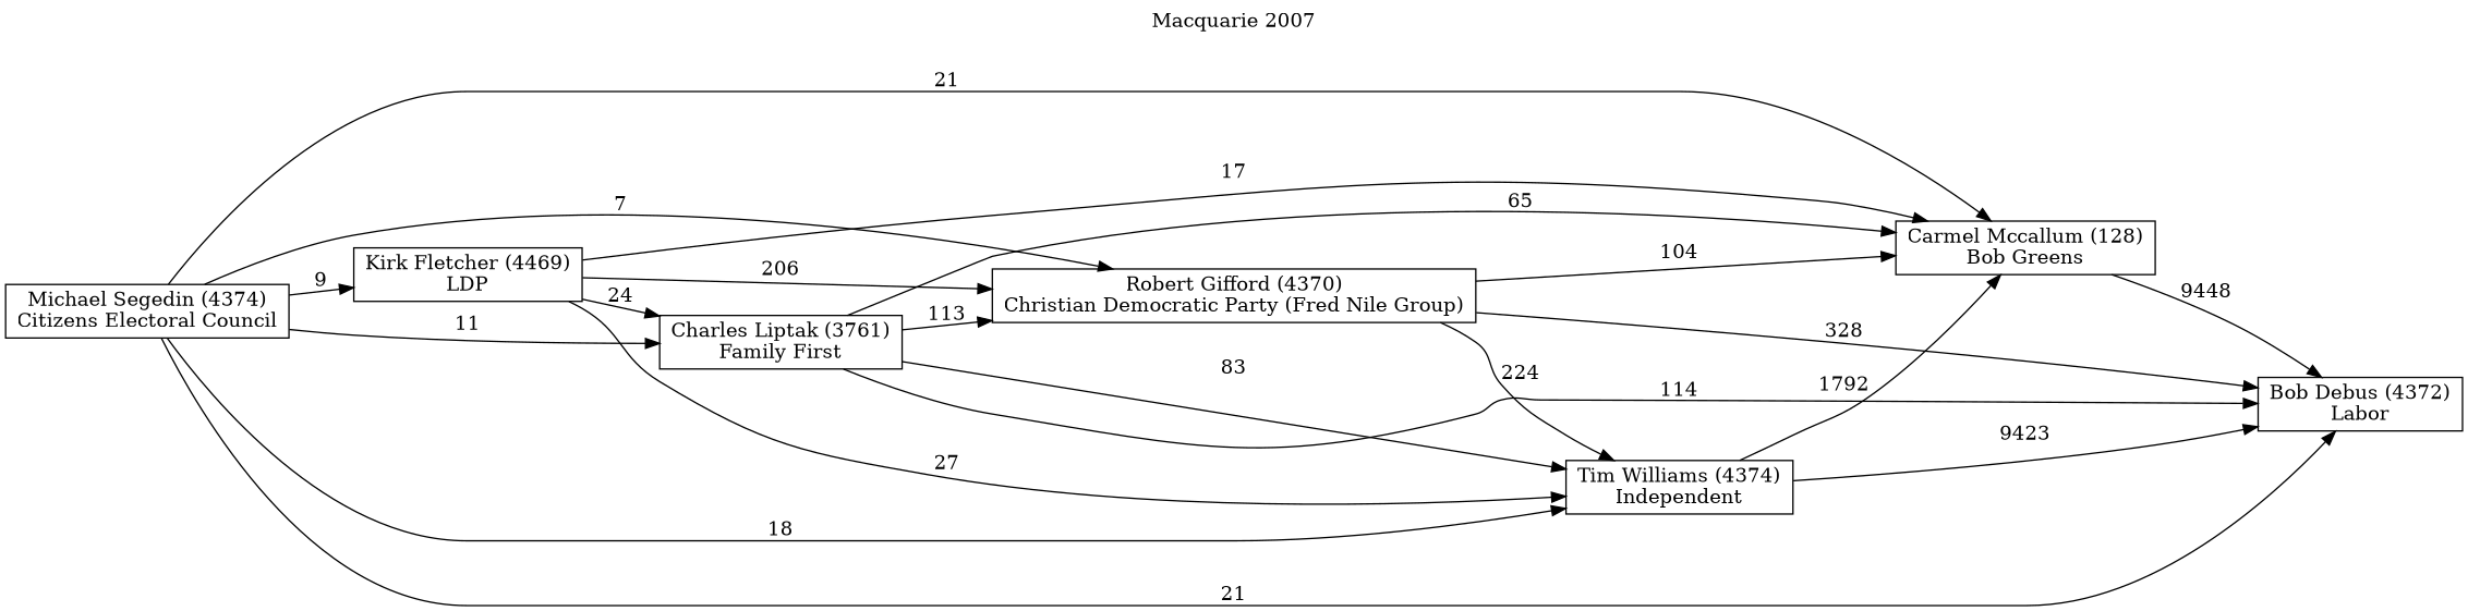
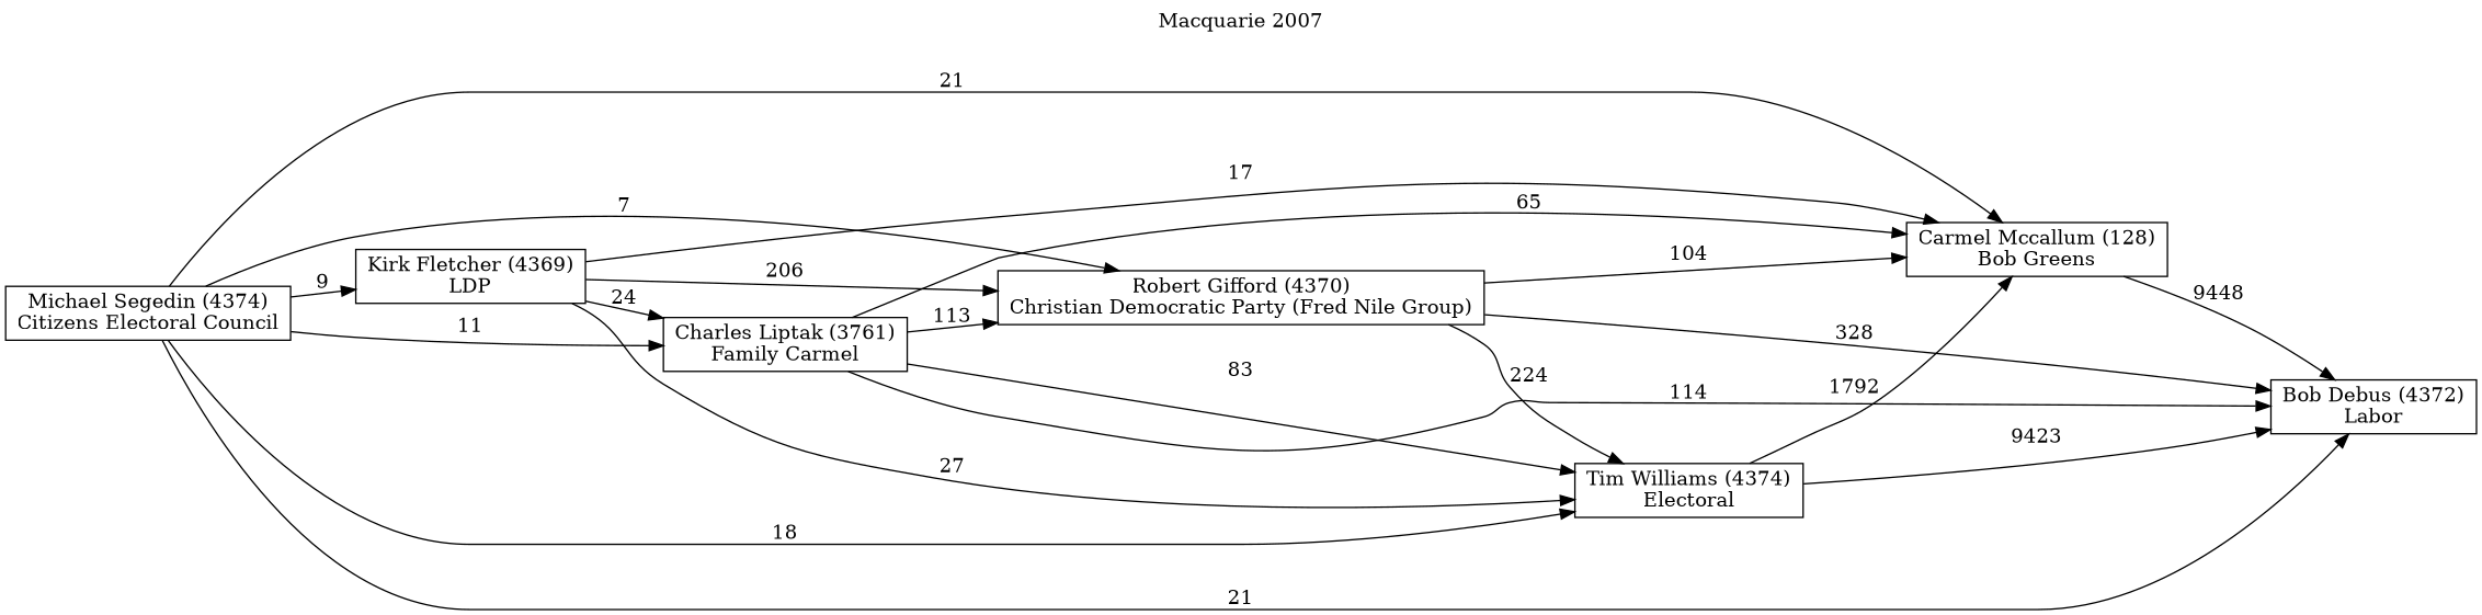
  digraph {
    label="Macquarie 2007"
    labelloc=t
    mclimit=10
    rankdir=LR
    node [shape=box]
    n1 [label="Bob Debus (4372)\nLabor"]
    n2 [label="Carmel Mccallum (128)\nBob Greens"]
-   n3 [label="Charles Liptak (3761)\nFamily First"]
+   n3 [label="Charles Liptak (3761)\nFamily Carmel"]
    n4 [label="Robert Gifford (4370)\nChristian Democratic Party (Fred Nile Group)"]
-   n5 [label="Tim Williams (4374)\nIndependent"]
-   n6 [label="Kirk Fletcher (4469)\nLDP"]
+   n5 [label="Tim Williams (4374)\nElectoral"]
+   n6 [label="Kirk Fletcher (4369)\nLDP"]
    n7 [label="Michael Segedin (4374)\nCitizens Electoral Council"]
    n2 -> n1 [label=9448]
    n3 -> n1 [label=114]
    n3 -> n2 [label=65]
    n3 -> n4 [label=113]
    n3 -> n5 [label=83]
    n4 -> n1 [label=328]
    n4 -> n2 [label=104]
    n4 -> n5 [label=224]
    n5 -> n1 [label=9423]
    n5 -> n2 [label=1792]
    n6 -> n2 [label=17]
    n6 -> n3 [label=24]
    n6 -> n4 [label=206]
    n6 -> n5 [label=27]
    n7 -> n1 [label=21]
    n7 -> n2 [label=21]
    n7 -> n3 [label=11]
    n7 -> n4 [label=7]
    n7 -> n5 [label=18]
    n7 -> n6 [label=9]
  }
